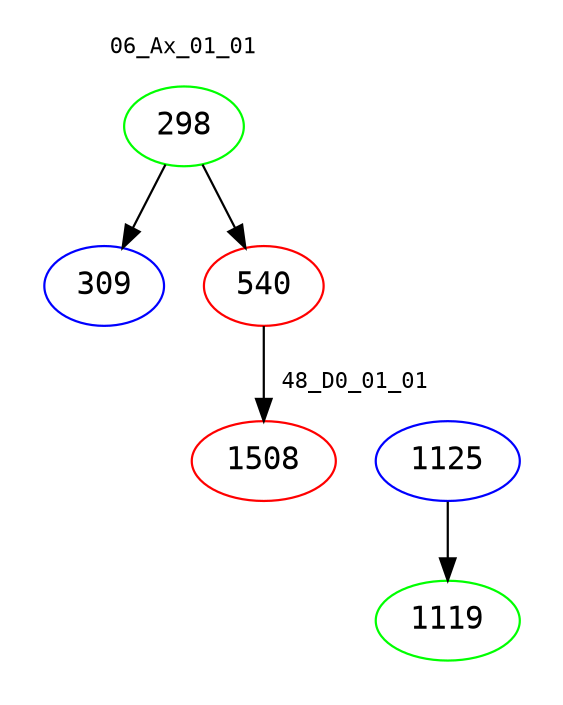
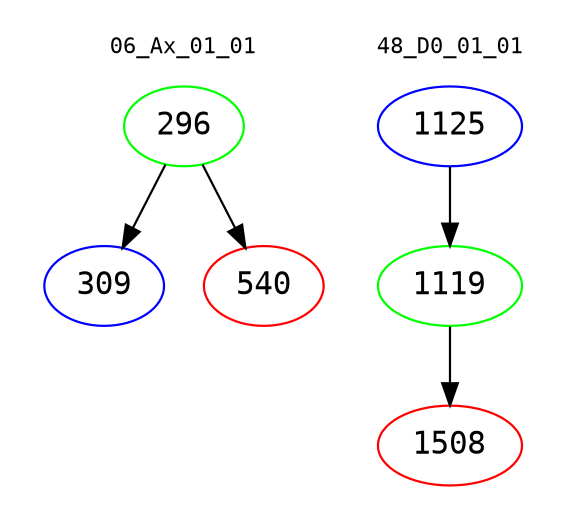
  digraph {
    fontname="DejaVu Sans Mono"
    node [color=green fontname="DejaVu Sans Mono"]
    edge [color=black fontname="DejaVu Sans Mono"]
-   n1 [label=298]
+   n1 [label=296]
    n2 [color=blue label=309]
    n3 [color=red label=540]
    n4 [label=1119]
    n5 [color=blue label=1125]
    n6 [color=red label=1508]
    subgraph cluster_1 {
      color=white
      fontsize=10
      label="06_Ax_01_01"
      n1
      n2
      n3
    }
    subgraph cluster_2 {
      color=white
      fontsize=10
      label="48_D0_01_01"
      n4
      n5
      n6
    }
    n1 -> n2
    n1 -> n3
-   n3 -> n6
+   n4 -> n6
    n5 -> n4
  }
